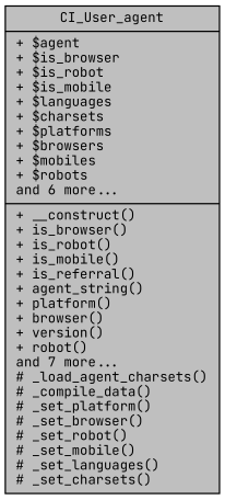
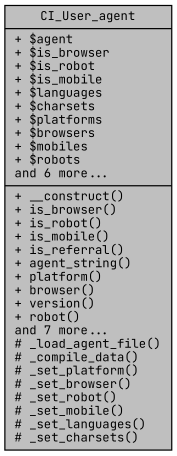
  digraph {
    fontname="JetBrains Mono"
-   n1 [color=black fillcolor=grey75 fontcolor=black fontname="JetBrains Mono" fontsize=10 height=0.2 label="{CI_User_agent\n|+ $agent\l+ $is_browser\l+ $is_robot\l+ $is_mobile\l+ $languages\l+ $charsets\l+ $platforms\l+ $browsers\l+ $mobiles\l+ $robots\land 6 more...\l|+ __construct()\l+ is_browser()\l+ is_robot()\l+ is_mobile()\l+ is_referral()\l+ agent_string()\l+ platform()\l+ browser()\l+ version()\l+ robot()\land 7 more...\l# _load_agent_charsets()\l# _compile_data()\l# _set_platform()\l# _set_browser()\l# _set_robot()\l# _set_mobile()\l# _set_languages()\l# _set_charsets()\l}" shape=record style=filled width=0.4]
+   n1 [color=black fillcolor=grey75 fontcolor=black fontname="JetBrains Mono" fontsize=10 height=0.2 label="{CI_User_agent\n|+ $agent\l+ $is_browser\l+ $is_robot\l+ $is_mobile\l+ $languages\l+ $charsets\l+ $platforms\l+ $browsers\l+ $mobiles\l+ $robots\land 6 more...\l|+ __construct()\l+ is_browser()\l+ is_robot()\l+ is_mobile()\l+ is_referral()\l+ agent_string()\l+ platform()\l+ browser()\l+ version()\l+ robot()\land 7 more...\l# _load_agent_file()\l# _compile_data()\l# _set_platform()\l# _set_browser()\l# _set_robot()\l# _set_mobile()\l# _set_languages()\l# _set_charsets()\l}" shape=record style=filled width=0.4]
  }
